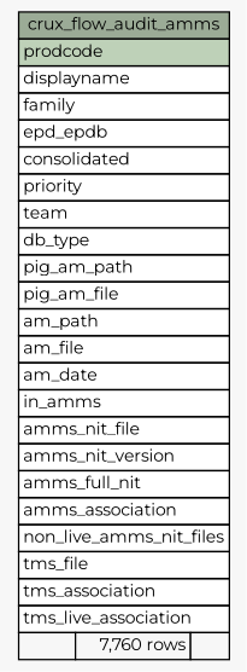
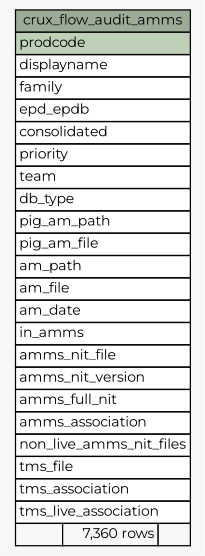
  digraph {
    bgcolor="#f7f7f7"
    fontname=Montserrat
    fontsize=11
    nodesep=0.18
    rankdir=TB
    ranksep=0.46
-   n1 [fontname=Montserrat fontsize=11 label=<     <TABLE BORDER="0" CELLBORDER="1" CELLSPACING="0" BGCOLOR="#ffffff">       <TR><TD COLSPAN="3" BGCOLOR="#9bab96" ALIGN="CENTER">crux_flow_audit_amms</TD></TR>       <TR><TD PORT="prodcode" COLSPAN="3" BGCOLOR="#bed1b8" ALIGN="LEFT">prodcode</TD></TR>       <TR><TD PORT="displayname" COLSPAN="3" ALIGN="LEFT">displayname</TD></TR>       <TR><TD PORT="family" COLSPAN="3" ALIGN="LEFT">family</TD></TR>       <TR><TD PORT="epd_epdb" COLSPAN="3" ALIGN="LEFT">epd_epdb</TD></TR>       <TR><TD PORT="consolidated" COLSPAN="3" ALIGN="LEFT">consolidated</TD></TR>       <TR><TD PORT="priority" COLSPAN="3" ALIGN="LEFT">priority</TD></TR>       <TR><TD PORT="team" COLSPAN="3" ALIGN="LEFT">team</TD></TR>       <TR><TD PORT="db_type" COLSPAN="3" ALIGN="LEFT">db_type</TD></TR>       <TR><TD PORT="pig_am_path" COLSPAN="3" ALIGN="LEFT">pig_am_path</TD></TR>       <TR><TD PORT="pig_am_file" COLSPAN="3" ALIGN="LEFT">pig_am_file</TD></TR>       <TR><TD PORT="am_path" COLSPAN="3" ALIGN="LEFT">am_path</TD></TR>       <TR><TD PORT="am_file" COLSPAN="3" ALIGN="LEFT">am_file</TD></TR>       <TR><TD PORT="am_date" COLSPAN="3" ALIGN="LEFT">am_date</TD></TR>       <TR><TD PORT="in_amms" COLSPAN="3" ALIGN="LEFT">in_amms</TD></TR>       <TR><TD PORT="amms_nit_file" COLSPAN="3" ALIGN="LEFT">amms_nit_file</TD></TR>       <TR><TD PORT="amms_nit_version" COLSPAN="3" ALIGN="LEFT">amms_nit_version</TD></TR>       <TR><TD PORT="amms_full_nit" COLSPAN="3" ALIGN="LEFT">amms_full_nit</TD></TR>       <TR><TD PORT="amms_association" COLSPAN="3" ALIGN="LEFT">amms_association</TD></TR>       <TR><TD PORT="non_live_amms_nit_files" COLSPAN="3" ALIGN="LEFT">non_live_amms_nit_files</TD></TR>       <TR><TD PORT="tms_file" COLSPAN="3" ALIGN="LEFT">tms_file</TD></TR>       <TR><TD PORT="tms_association" COLSPAN="3" ALIGN="LEFT">tms_association</TD></TR>       <TR><TD PORT="tms_live_association" COLSPAN="3" ALIGN="LEFT">tms_live_association</TD></TR>       <TR><TD ALIGN="LEFT" BGCOLOR="#f7f7f7">  </TD><TD ALIGN="RIGHT" BGCOLOR="#f7f7f7">7,760 rows</TD><TD ALIGN="RIGHT" BGCOLOR="#f7f7f7">  </TD></TR>     </TABLE>> shape=plaintext]
+   n1 [fontname=Montserrat fontsize=11 label=<     <TABLE BORDER="0" CELLBORDER="1" CELLSPACING="0" BGCOLOR="#ffffff">       <TR><TD COLSPAN="3" BGCOLOR="#9bab96" ALIGN="CENTER">crux_flow_audit_amms</TD></TR>       <TR><TD PORT="prodcode" COLSPAN="3" BGCOLOR="#bed1b8" ALIGN="LEFT">prodcode</TD></TR>       <TR><TD PORT="displayname" COLSPAN="3" ALIGN="LEFT">displayname</TD></TR>       <TR><TD PORT="family" COLSPAN="3" ALIGN="LEFT">family</TD></TR>       <TR><TD PORT="epd_epdb" COLSPAN="3" ALIGN="LEFT">epd_epdb</TD></TR>       <TR><TD PORT="consolidated" COLSPAN="3" ALIGN="LEFT">consolidated</TD></TR>       <TR><TD PORT="priority" COLSPAN="3" ALIGN="LEFT">priority</TD></TR>       <TR><TD PORT="team" COLSPAN="3" ALIGN="LEFT">team</TD></TR>       <TR><TD PORT="db_type" COLSPAN="3" ALIGN="LEFT">db_type</TD></TR>       <TR><TD PORT="pig_am_path" COLSPAN="3" ALIGN="LEFT">pig_am_path</TD></TR>       <TR><TD PORT="pig_am_file" COLSPAN="3" ALIGN="LEFT">pig_am_file</TD></TR>       <TR><TD PORT="am_path" COLSPAN="3" ALIGN="LEFT">am_path</TD></TR>       <TR><TD PORT="am_file" COLSPAN="3" ALIGN="LEFT">am_file</TD></TR>       <TR><TD PORT="am_date" COLSPAN="3" ALIGN="LEFT">am_date</TD></TR>       <TR><TD PORT="in_amms" COLSPAN="3" ALIGN="LEFT">in_amms</TD></TR>       <TR><TD PORT="amms_nit_file" COLSPAN="3" ALIGN="LEFT">amms_nit_file</TD></TR>       <TR><TD PORT="amms_nit_version" COLSPAN="3" ALIGN="LEFT">amms_nit_version</TD></TR>       <TR><TD PORT="amms_full_nit" COLSPAN="3" ALIGN="LEFT">amms_full_nit</TD></TR>       <TR><TD PORT="amms_association" COLSPAN="3" ALIGN="LEFT">amms_association</TD></TR>       <TR><TD PORT="non_live_amms_nit_files" COLSPAN="3" ALIGN="LEFT">non_live_amms_nit_files</TD></TR>       <TR><TD PORT="tms_file" COLSPAN="3" ALIGN="LEFT">tms_file</TD></TR>       <TR><TD PORT="tms_association" COLSPAN="3" ALIGN="LEFT">tms_association</TD></TR>       <TR><TD PORT="tms_live_association" COLSPAN="3" ALIGN="LEFT">tms_live_association</TD></TR>       <TR><TD ALIGN="LEFT" BGCOLOR="#f7f7f7">  </TD><TD ALIGN="RIGHT" BGCOLOR="#f7f7f7">7,360 rows</TD><TD ALIGN="RIGHT" BGCOLOR="#f7f7f7">  </TD></TR>     </TABLE>> shape=plaintext]
  }
